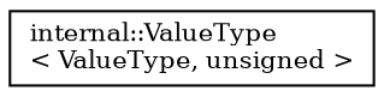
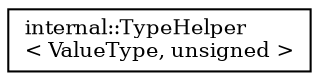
  digraph {
    rankdir=LR
    fontname="DejaVu Serif"
-   n1 [color=black fillcolor=white fontname="DejaVu Serif" fontsize=10 height=0.2 label="internal::ValueType\l\< ValueType, unsigned \>" shape=record style=filled width=0.4]
+   n1 [color=black fillcolor=white fontname="DejaVu Serif" fontsize=10 height=0.2 label="internal::TypeHelper\l\< ValueType, unsigned \>" shape=record style=filled width=0.4]
  }
